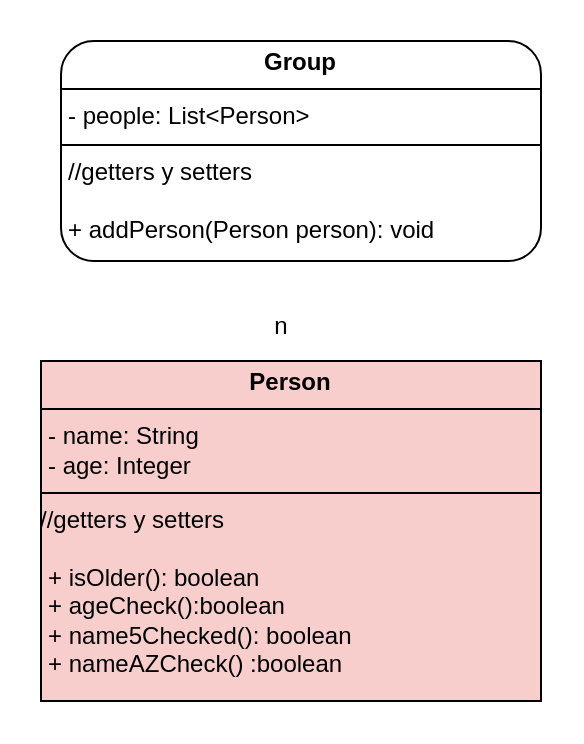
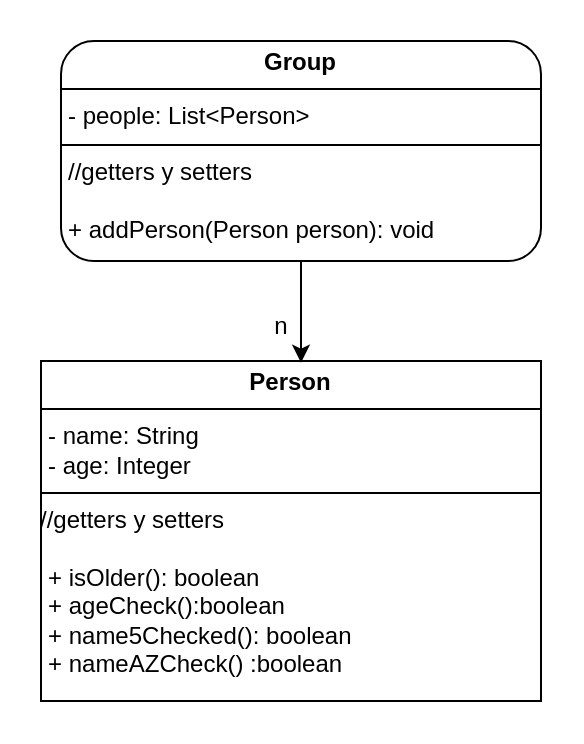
  <mxCell id="0" />
  <mxCell id="1" parent="0" />
- <mxCell id="2" value="&lt;p style=&quot;margin:0px;margin-top:4px;text-align:center;&quot;&gt;&lt;b&gt;Person&lt;/b&gt;&lt;/p&gt;&lt;hr size=&quot;1&quot; style=&quot;border-style:solid;&quot;&gt;&lt;p style=&quot;margin:0px;margin-left:4px;&quot;&gt;- name: String&lt;/p&gt;&lt;p style=&quot;margin:0px;margin-left:4px;&quot;&gt;- age: Integer&lt;/p&gt;&lt;hr size=&quot;1&quot; style=&quot;border-style:solid;&quot;&gt;//getters y setters&lt;br&gt;&lt;br&gt;&lt;p style=&quot;margin:0px;margin-left:4px;&quot;&gt;+ isOlder(): boolean&lt;/p&gt;&lt;p style=&quot;margin:0px;margin-left:4px;&quot;&gt;+ ageCheck():boolean&lt;/p&gt;&lt;p style=&quot;margin:0px;margin-left:4px;&quot;&gt;+ name5Checked(): boolean&lt;/p&gt;&lt;p style=&quot;margin:0px;margin-left:4px;&quot;&gt;+ nameAZCheck() :boolean&lt;/p&gt;&lt;p style=&quot;margin:0px;margin-left:4px;&quot;&gt;&lt;br&gt;&lt;/p&gt;" style="verticalAlign=top;align=left;overflow=fill;html=1;whiteSpace=wrap;fillColor=#f8cecc;" vertex="1" parent="1"><mxGeometry x="20" y="180" width="250" height="170" as="geometry" /></mxCell>
+ <mxCell id="2" value="&lt;p style=&quot;margin:0px;margin-top:4px;text-align:center;&quot;&gt;&lt;b&gt;Person&lt;/b&gt;&lt;/p&gt;&lt;hr size=&quot;1&quot; style=&quot;border-style:solid;&quot;&gt;&lt;p style=&quot;margin:0px;margin-left:4px;&quot;&gt;- name: String&lt;/p&gt;&lt;p style=&quot;margin:0px;margin-left:4px;&quot;&gt;- age: Integer&lt;/p&gt;&lt;hr size=&quot;1&quot; style=&quot;border-style:solid;&quot;&gt;//getters y setters&lt;br&gt;&lt;br&gt;&lt;p style=&quot;margin:0px;margin-left:4px;&quot;&gt;+ isOlder(): boolean&lt;/p&gt;&lt;p style=&quot;margin:0px;margin-left:4px;&quot;&gt;+ ageCheck():boolean&lt;/p&gt;&lt;p style=&quot;margin:0px;margin-left:4px;&quot;&gt;+ name5Checked(): boolean&lt;/p&gt;&lt;p style=&quot;margin:0px;margin-left:4px;&quot;&gt;+ nameAZCheck() :boolean&lt;/p&gt;&lt;p style=&quot;margin:0px;margin-left:4px;&quot;&gt;&lt;br&gt;&lt;/p&gt;" style="verticalAlign=top;align=left;overflow=fill;html=1;whiteSpace=wrap;" vertex="1" parent="1"><mxGeometry x="20" y="180" width="250" height="170" as="geometry" /></mxCell>
  <mxCell id="3" value="&lt;p style=&quot;margin:0px;margin-top:4px;text-align:center;&quot;&gt;&lt;b&gt;Group&lt;/b&gt;&lt;/p&gt;&lt;hr size=&quot;1&quot; style=&quot;border-style:solid;&quot;&gt;&lt;p style=&quot;margin:0px;margin-left:4px;&quot;&gt;- people: List&amp;lt;Person&amp;gt;&lt;/p&gt;&lt;hr size=&quot;1&quot; style=&quot;border-style:solid;&quot;&gt;&lt;p style=&quot;margin:0px;margin-left:4px;&quot;&gt;//getters y setters&lt;/p&gt;&lt;p style=&quot;margin:0px;margin-left:4px;&quot;&gt;&lt;br&gt;&lt;/p&gt;&lt;p style=&quot;margin:0px;margin-left:4px;&quot;&gt;+ addPerson(Person person): void&lt;/p&gt;" style="verticalAlign=top;align=left;overflow=fill;html=1;whiteSpace=wrap;rounded=1;" vertex="1" parent="1"><mxGeometry x="30" y="20" width="240" height="110" as="geometry" /></mxCell>
+ <mxCell id="4" style="edgeStyle=orthogonalEdgeStyle;rounded=0;orthogonalLoop=1;jettySize=auto;html=1;entryX=0.52;entryY=0.005;entryDx=0;entryDy=0;entryPerimeter=0;" edge="1" parent="1" source="3" target="2"><mxGeometry relative="1" as="geometry" /></mxCell>
  <mxCell id="5" value="n&lt;div&gt;&lt;br&gt;&lt;/div&gt;" style="text;html=1;align=center;verticalAlign=middle;resizable=0;points=[];autosize=1;strokeColor=none;fillColor=none;" vertex="1" parent="1"><mxGeometry x="125" y="150" width="30" height="40" as="geometry" /></mxCell>
